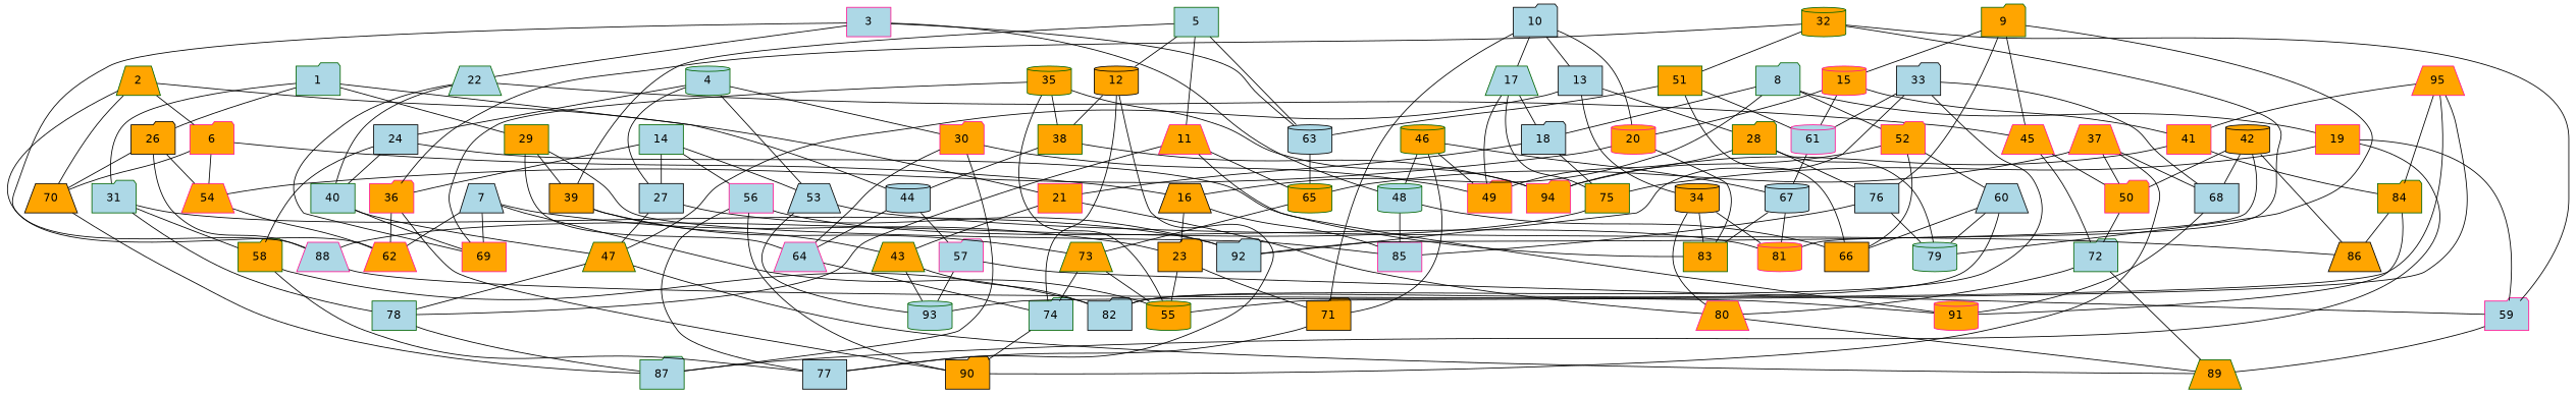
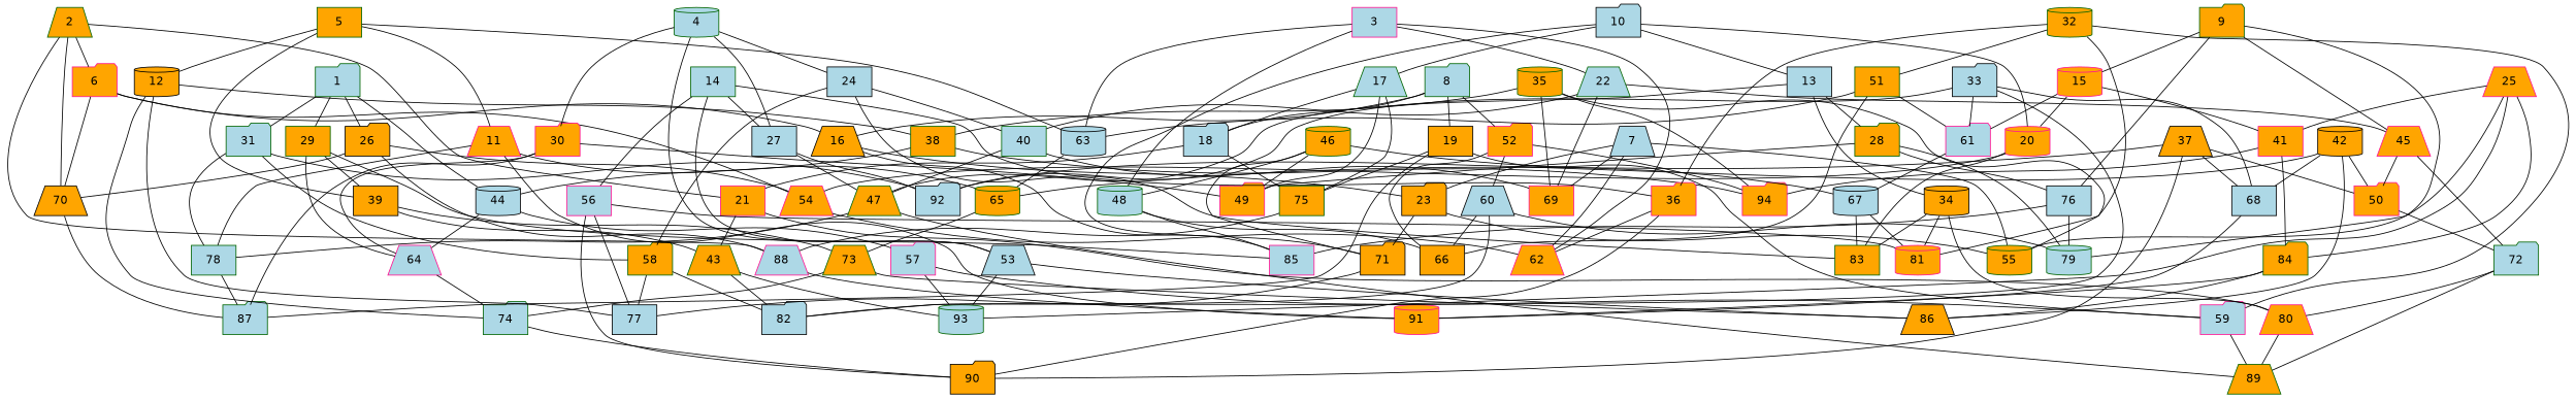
  graph {
    fontname="DejaVu Sans"
    node [color=darkgreen fillcolor=orange fontname="DejaVu Sans" shape=folder style=filled]
    edge [fontname="DejaVu Sans"]
    1 [fillcolor=lightblue]
    26 [color=black]
    29 [shape=box]
    31 [fillcolor=lightblue]
    44 [color=black fillcolor=lightblue shape=cylinder]
    70 [color=black shape=trapezium]
    88 [color=deeppink fillcolor=lightblue shape=trapezium]
    54 [color=deeppink shape=trapezium]
    39 [color=black shape=box]
    85 [color=deeppink fillcolor=lightblue shape=box]
    64 [color=deeppink fillcolor=lightblue shape=trapezium]
    78 [fillcolor=lightblue shape=box]
    58
    92 [color=black fillcolor=lightblue]
    57 [color=deeppink fillcolor=lightblue]
    2 [shape=trapezium]
    6 [color=deeppink]
    21 [color=deeppink shape=box]
    16 [color=black shape=trapezium]
    43 [shape=trapezium]
    80 [color=deeppink shape=trapezium]
    87 [fillcolor=lightblue]
    91 [color=deeppink shape=cylinder]
    3 [color=deeppink fillcolor=lightblue shape=box]
    22 [fillcolor=lightblue shape=trapezium]
    48 [fillcolor=lightblue shape=cylinder]
    62 [color=deeppink shape=trapezium]
    63 [color=black fillcolor=lightblue shape=cylinder]
    69 [color=deeppink shape=box]
    45 [color=deeppink shape=trapezium]
    40 [fillcolor=lightblue shape=box]
    66 [color=black shape=box]
    65 [shape=cylinder]
    4 [fillcolor=lightblue shape=cylinder]
    24 [color=black fillcolor=lightblue shape=box]
    27 [color=black fillcolor=lightblue shape=box]
    30 [color=deeppink]
    53 [color=black fillcolor=lightblue shape=trapezium]
    83 [shape=box]
    47 [shape=trapezium]
    49 [color=deeppink]
    93 [fillcolor=lightblue shape=cylinder]
    86 [color=black shape=trapezium]
-   5 [fillcolor=lightblue shape=box]
+   5 [shape=box]
    11 [color=deeppink shape=trapezium]
    12 [color=black shape=cylinder]
    38 [shape=box]
    74 [fillcolor=lightblue]
    77 [color=black fillcolor=lightblue shape=box]
    73 [shape=trapezium]
    23 [color=black]
    7 [color=black fillcolor=lightblue shape=trapezium]
    55 [shape=cylinder]
    71 [color=black]
    8 [fillcolor=lightblue]
    18 [color=black fillcolor=lightblue]
-   19 [color=deeppink shape=box]
+   19 [color=black shape=box]
    52 [color=deeppink]
    75 [shape=box]
    59 [color=deeppink fillcolor=lightblue]
    94 [color=deeppink]
    60 [color=black fillcolor=lightblue shape=trapezium]
    15 [color=deeppink shape=cylinder]
    9
    76 [color=black fillcolor=lightblue shape=box]
    79 [fillcolor=lightblue shape=cylinder]
    20 [color=deeppink shape=cylinder]
    41 [color=deeppink shape=box]
-   61 [color=deeppink fillcolor=lightblue shape=cylinder]
+   61 [color=deeppink fillcolor=lightblue]
    50 [color=deeppink]
    72 [fillcolor=lightblue]
    10 [color=black fillcolor=lightblue]
    13 [color=black fillcolor=lightblue shape=box]
    17 [fillcolor=lightblue shape=trapezium]
    28
    34 [color=black shape=cylinder]
    90 [color=black]
    81 [color=deeppink shape=cylinder]
    14 [fillcolor=lightblue shape=box]
    36 [color=deeppink]
    56 [color=deeppink fillcolor=lightblue shape=box]
    84
    67 [color=black fillcolor=lightblue shape=cylinder]
    89 [shape=trapezium]
    82 [color=black fillcolor=lightblue]
-   25 [color=deeppink shape=trapezium label=95]
+   25 [color=deeppink shape=trapezium]
    32 [shape=cylinder]
    51 [shape=box]
    33 [color=black fillcolor=lightblue]
    68 [color=black fillcolor=lightblue shape=box]
    35 [shape=cylinder]
-   37 [color=deeppink shape=trapezium]
+   37 [color=black shape=trapezium]
    42 [color=black shape=cylinder]
    46 [shape=cylinder]
    1 -- 26
    1 -- 29
    1 -- 31
    1 -- 44
    26 -- 70
    26 -- 88
    26 -- 54
    29 -- 39
    29 -- 85
    29 -- 64
    31 -- 78
    31 -- 58
    31 -- 92
    44 -- 64
    44 -- 57
    70 -- 87
    88 -- 91
    54 -- 62
    39 -- 43
    39 -- 73
    64 -- 74
    78 -- 87
    58 -- 77
    58 -- 82
    57 -- 93
    57 -- 59
    2 -- 70
    2 -- 88
    2 -- 6
    2 -- 21
    6 -- 70
    6 -- 54
    6 -- 16
    21 -- 43
    21 -- 80
    16 -- 85
    16 -- 23
    43 -- 93
    43 -- 82
    80 -- 89
    3 -- 22
    3 -- 48
    3 -- 62
    3 -- 63
    22 -- 69
    22 -- 45
    22 -- 40
    48 -- 85
    48 -- 66
    63 -- 65
    45 -- 50
    45 -- 72
    40 -- 69
    40 -- 47
    65 -- 73
    4 -- 24
    4 -- 27
    4 -- 30
    4 -- 53
    24 -- 58
    24 -- 40
    24 -- 83
    27 -- 92
    27 -- 47
    30 -- 64
    30 -- 87
    30 -- 49
    53 -- 93
    53 -- 86
    47 -- 78
    47 -- 89
    5 -- 39
    5 -- 63
    5 -- 11
    5 -- 12
    11 -- 78
    11 -- 91
    11 -- 65
    12 -- 38
    12 -- 74
    12 -- 77
    38 -- 44
    38 -- 94
    74 -- 90
-   73 -- 55
+   73 -- 86
    73 -- 74
    23 -- 55
    23 -- 71
    7 -- 62
    7 -- 69
    7 -- 23
    7 -- 55
    71 -- 77
    8 -- 16
    8 -- 18
    8 -- 19
    8 -- 52
    18 -- 21
    18 -- 75
    19 -- 87
    19 -- 75
    19 -- 59
    52 -- 66
    52 -- 94
    52 -- 60
    75 -- 88
    59 -- 89
    60 -- 66
    60 -- 79
    60 -- 82
    15 -- 20
    15 -- 41
    15 -- 61
    9 -- 45
    9 -- 15
    9 -- 76
    9 -- 79
    76 -- 85
    76 -- 79
    20 -- 54
    20 -- 83
    41 -- 94
    41 -- 84
    61 -- 67
    50 -- 72
    72 -- 80
    72 -- 89
    10 -- 71
    10 -- 20
    10 -- 13
    10 -- 17
    13 -- 47
    13 -- 28
    13 -- 34
    17 -- 49
    17 -- 18
    17 -- 75
    28 -- 49
    28 -- 76
    28 -- 79
    34 -- 80
    34 -- 83
    34 -- 81
    14 -- 27
    14 -- 53
    14 -- 36
    14 -- 56
    36 -- 62
    36 -- 90
    56 -- 77
    56 -- 90
    56 -- 81
    84 -- 91
    84 -- 86
    67 -- 83
    67 -- 81
    25 -- 93
    25 -- 55
    25 -- 41
    25 -- 84
    32 -- 59
    32 -- 81
    32 -- 36
    32 -- 51
    51 -- 63
    51 -- 66
    51 -- 61
    33 -- 92
    33 -- 61
    33 -- 82
    33 -- 68
    68 -- 91
    35 -- 69
    35 -- 38
    35 -- 55
    35 -- 94
    37 -- 65
    37 -- 50
    37 -- 90
    37 -- 68
    42 -- 92
    42 -- 86
    42 -- 50
    42 -- 68
    46 -- 48
    46 -- 49
    46 -- 71
    46 -- 67
  }
